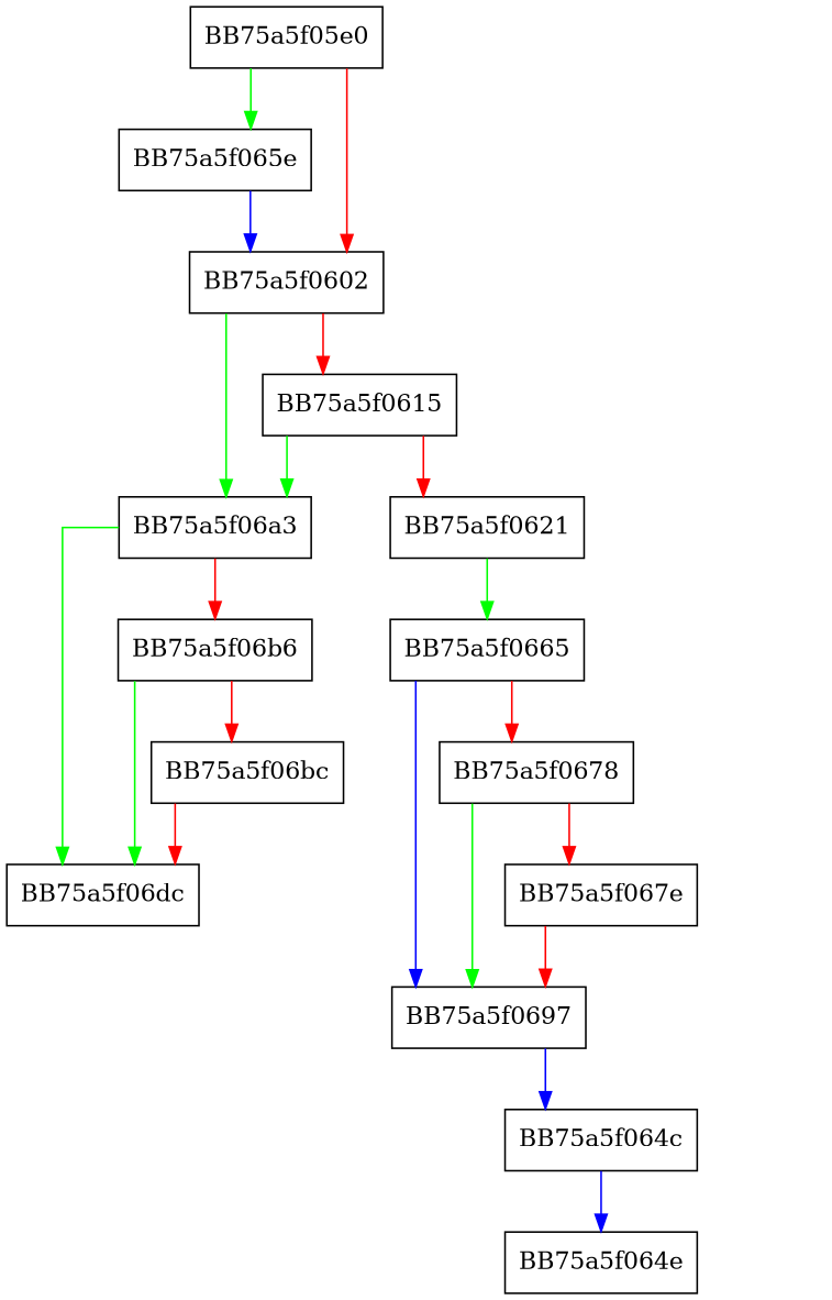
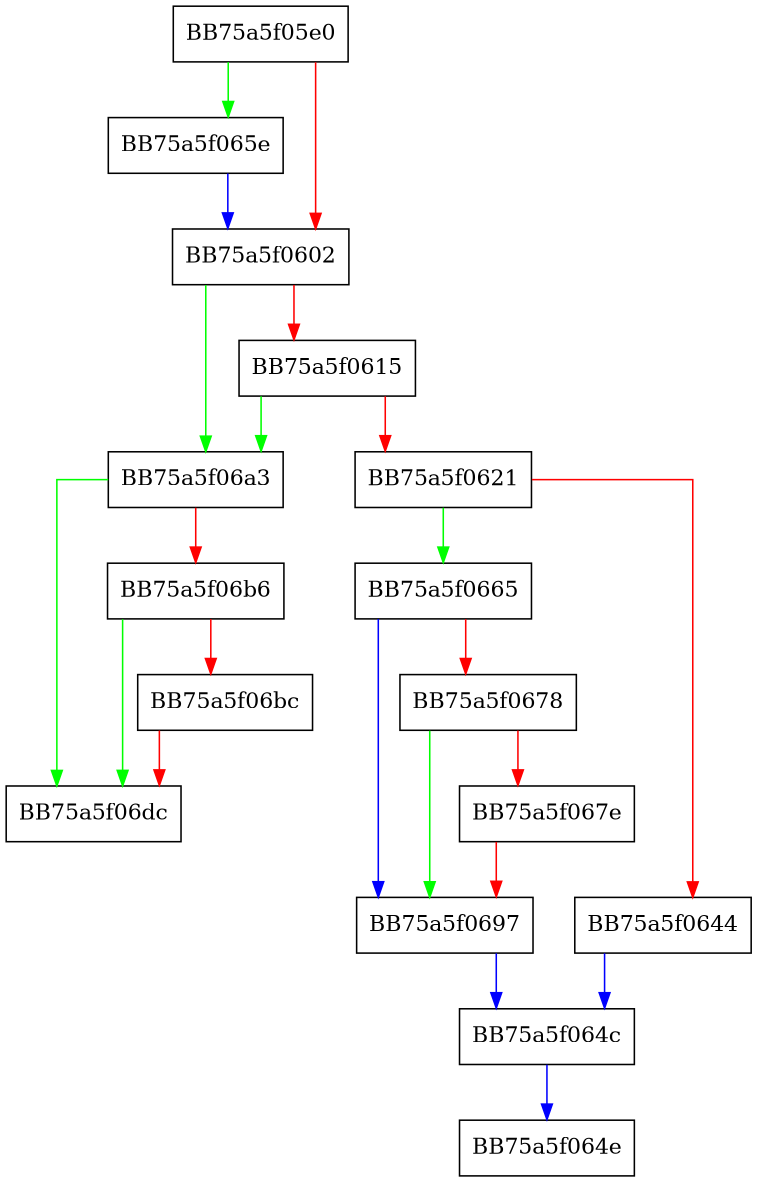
  digraph {
    splines=ortho
    node [shape=box]
    edge [color=red]
    BB75a5f05e0
    BB75a5f065e
    BB75a5f0602
    BB75a5f06a3
    BB75a5f0615
    BB75a5f06dc
    BB75a5f06b6
    BB75a5f0621
    BB75a5f06bc
    BB75a5f0665
+   BB75a5f0644
    BB75a5f0697
    BB75a5f0678
    BB75a5f064c
    BB75a5f067e
    BB75a5f064e
    BB75a5f05e0 -> BB75a5f065e [color=green]
    BB75a5f05e0 -> BB75a5f0602
    BB75a5f065e -> BB75a5f0602 [color=blue]
    BB75a5f0602 -> BB75a5f06a3 [color=green]
    BB75a5f0602 -> BB75a5f0615
    BB75a5f06a3 -> BB75a5f06dc [color=green]
    BB75a5f06a3 -> BB75a5f06b6
    BB75a5f0615 -> BB75a5f06a3 [color=green]
    BB75a5f0615 -> BB75a5f0621
    BB75a5f06b6 -> BB75a5f06dc [color=green]
    BB75a5f06b6 -> BB75a5f06bc
    BB75a5f0621 -> BB75a5f0665 [color=green]
+   BB75a5f0621 -> BB75a5f0644
    BB75a5f06bc -> BB75a5f06dc
    BB75a5f0665 -> BB75a5f0697 [color=blue]
    BB75a5f0665 -> BB75a5f0678
+   BB75a5f0644 -> BB75a5f064c [color=blue]
    BB75a5f0697 -> BB75a5f064c [color=blue]
    BB75a5f0678 -> BB75a5f0697 [color=green]
    BB75a5f0678 -> BB75a5f067e
    BB75a5f064c -> BB75a5f064e [color=blue]
    BB75a5f067e -> BB75a5f0697
  }
